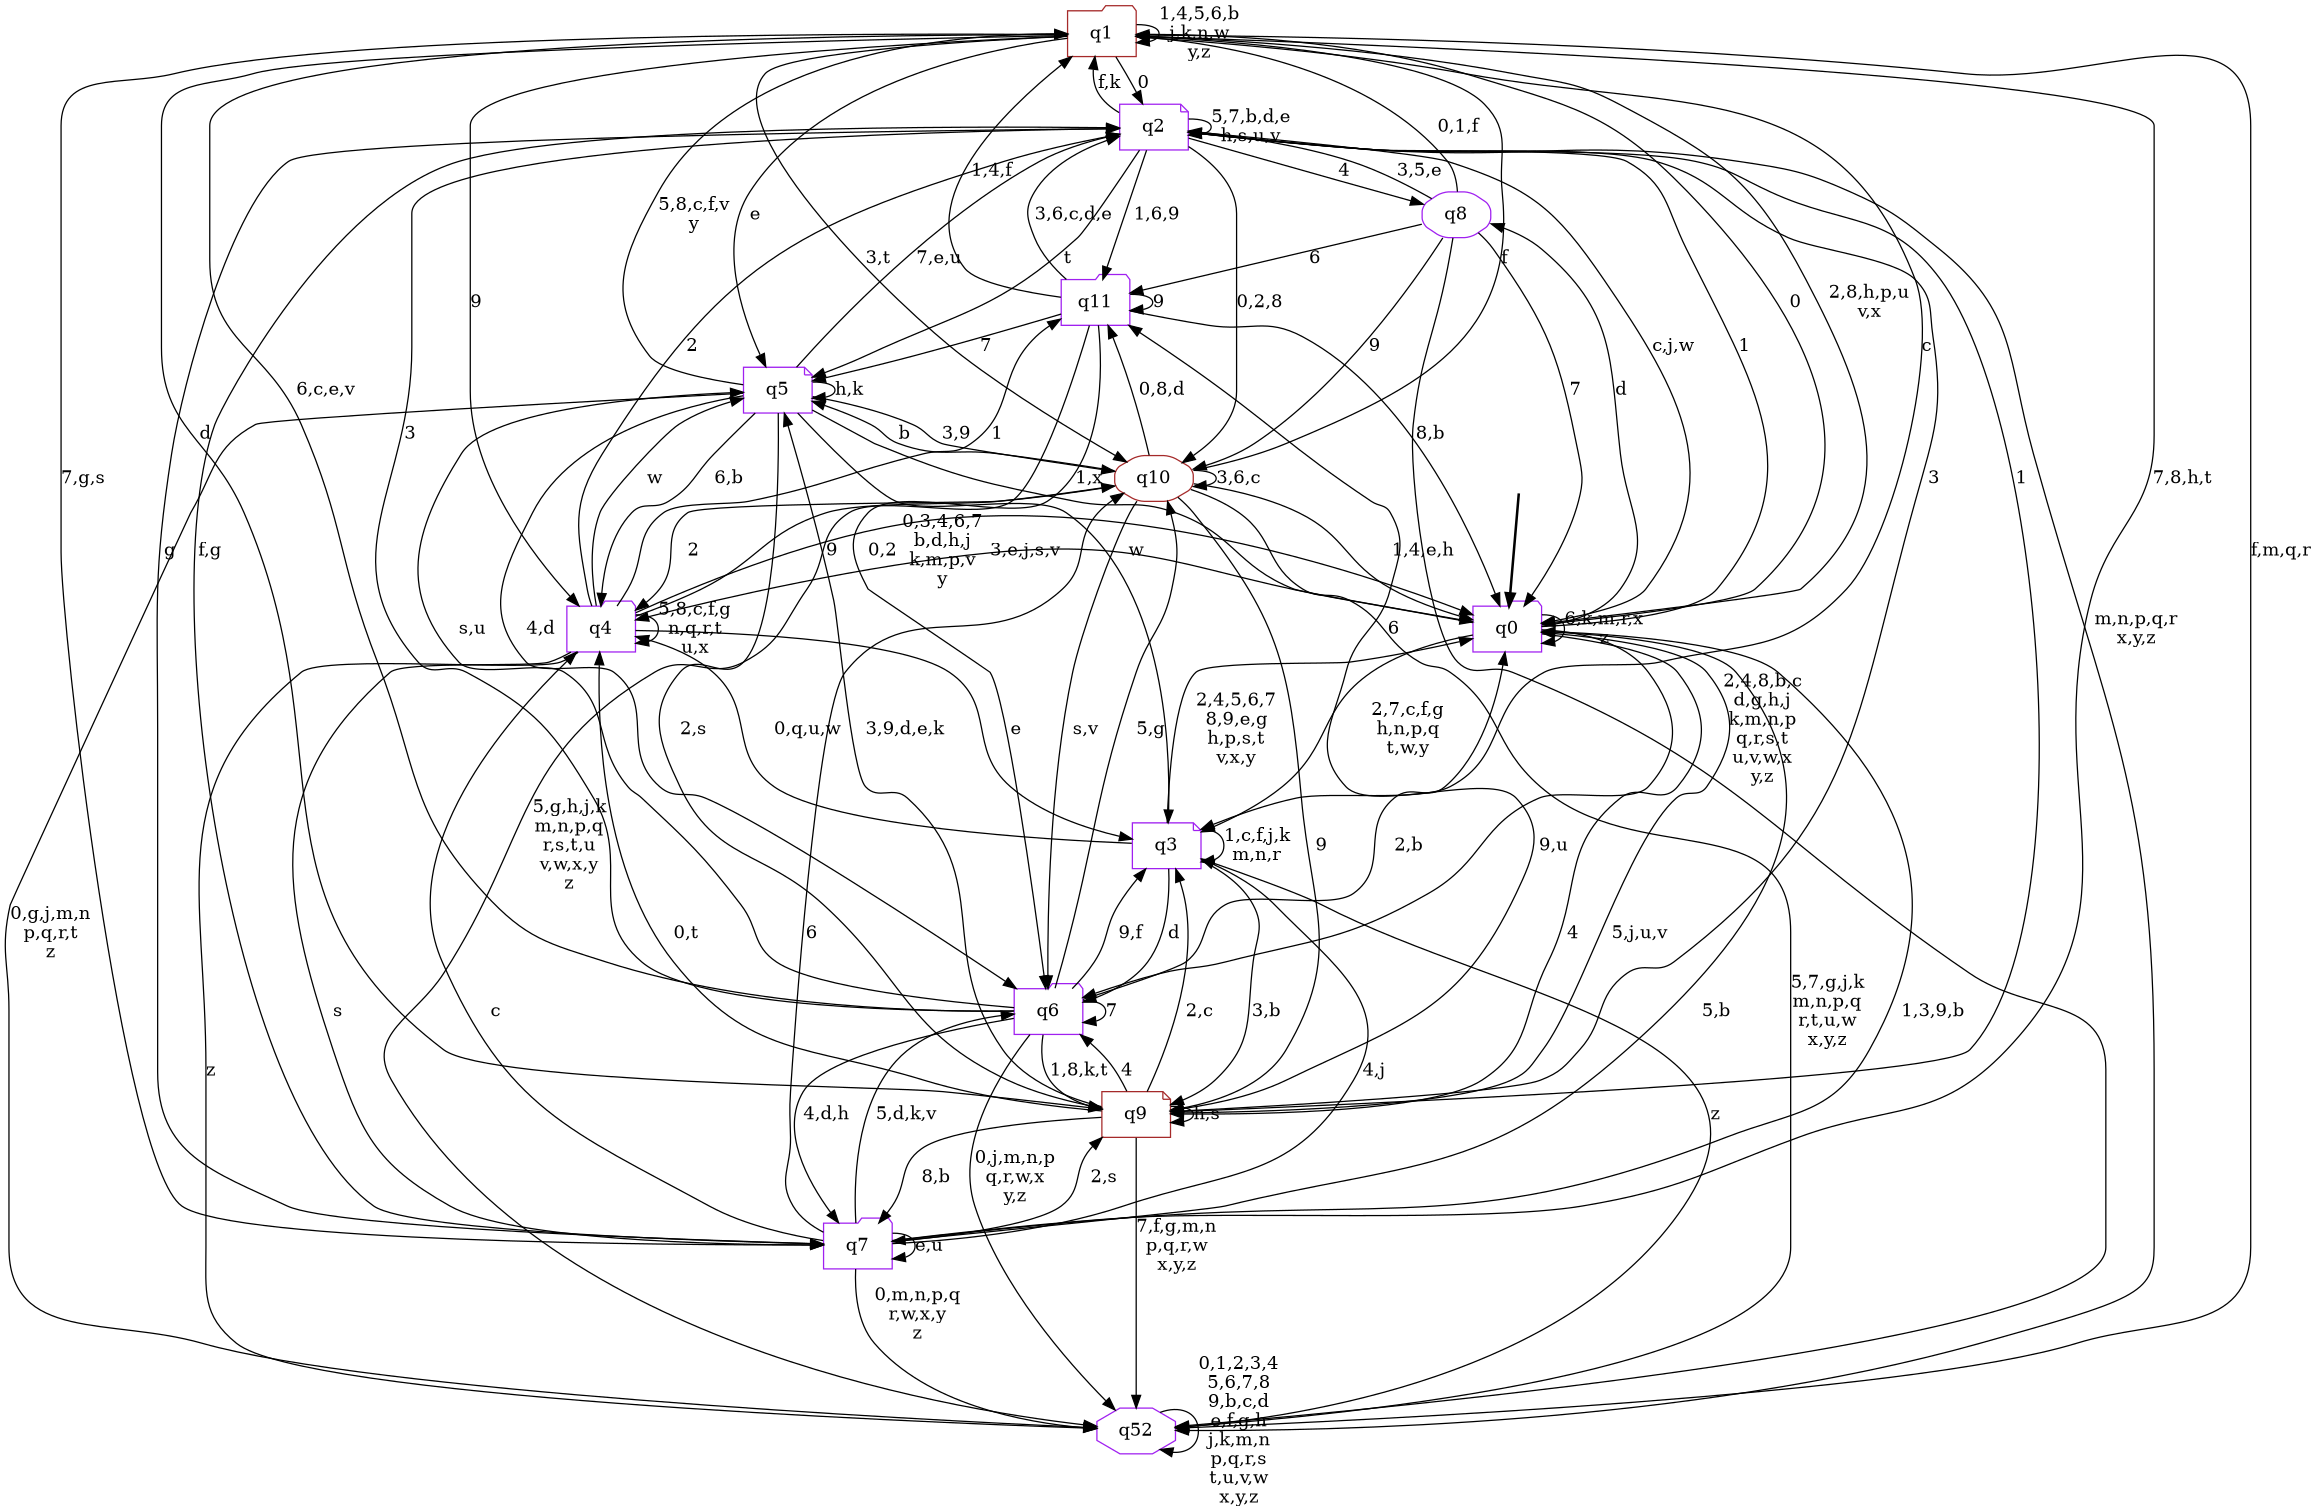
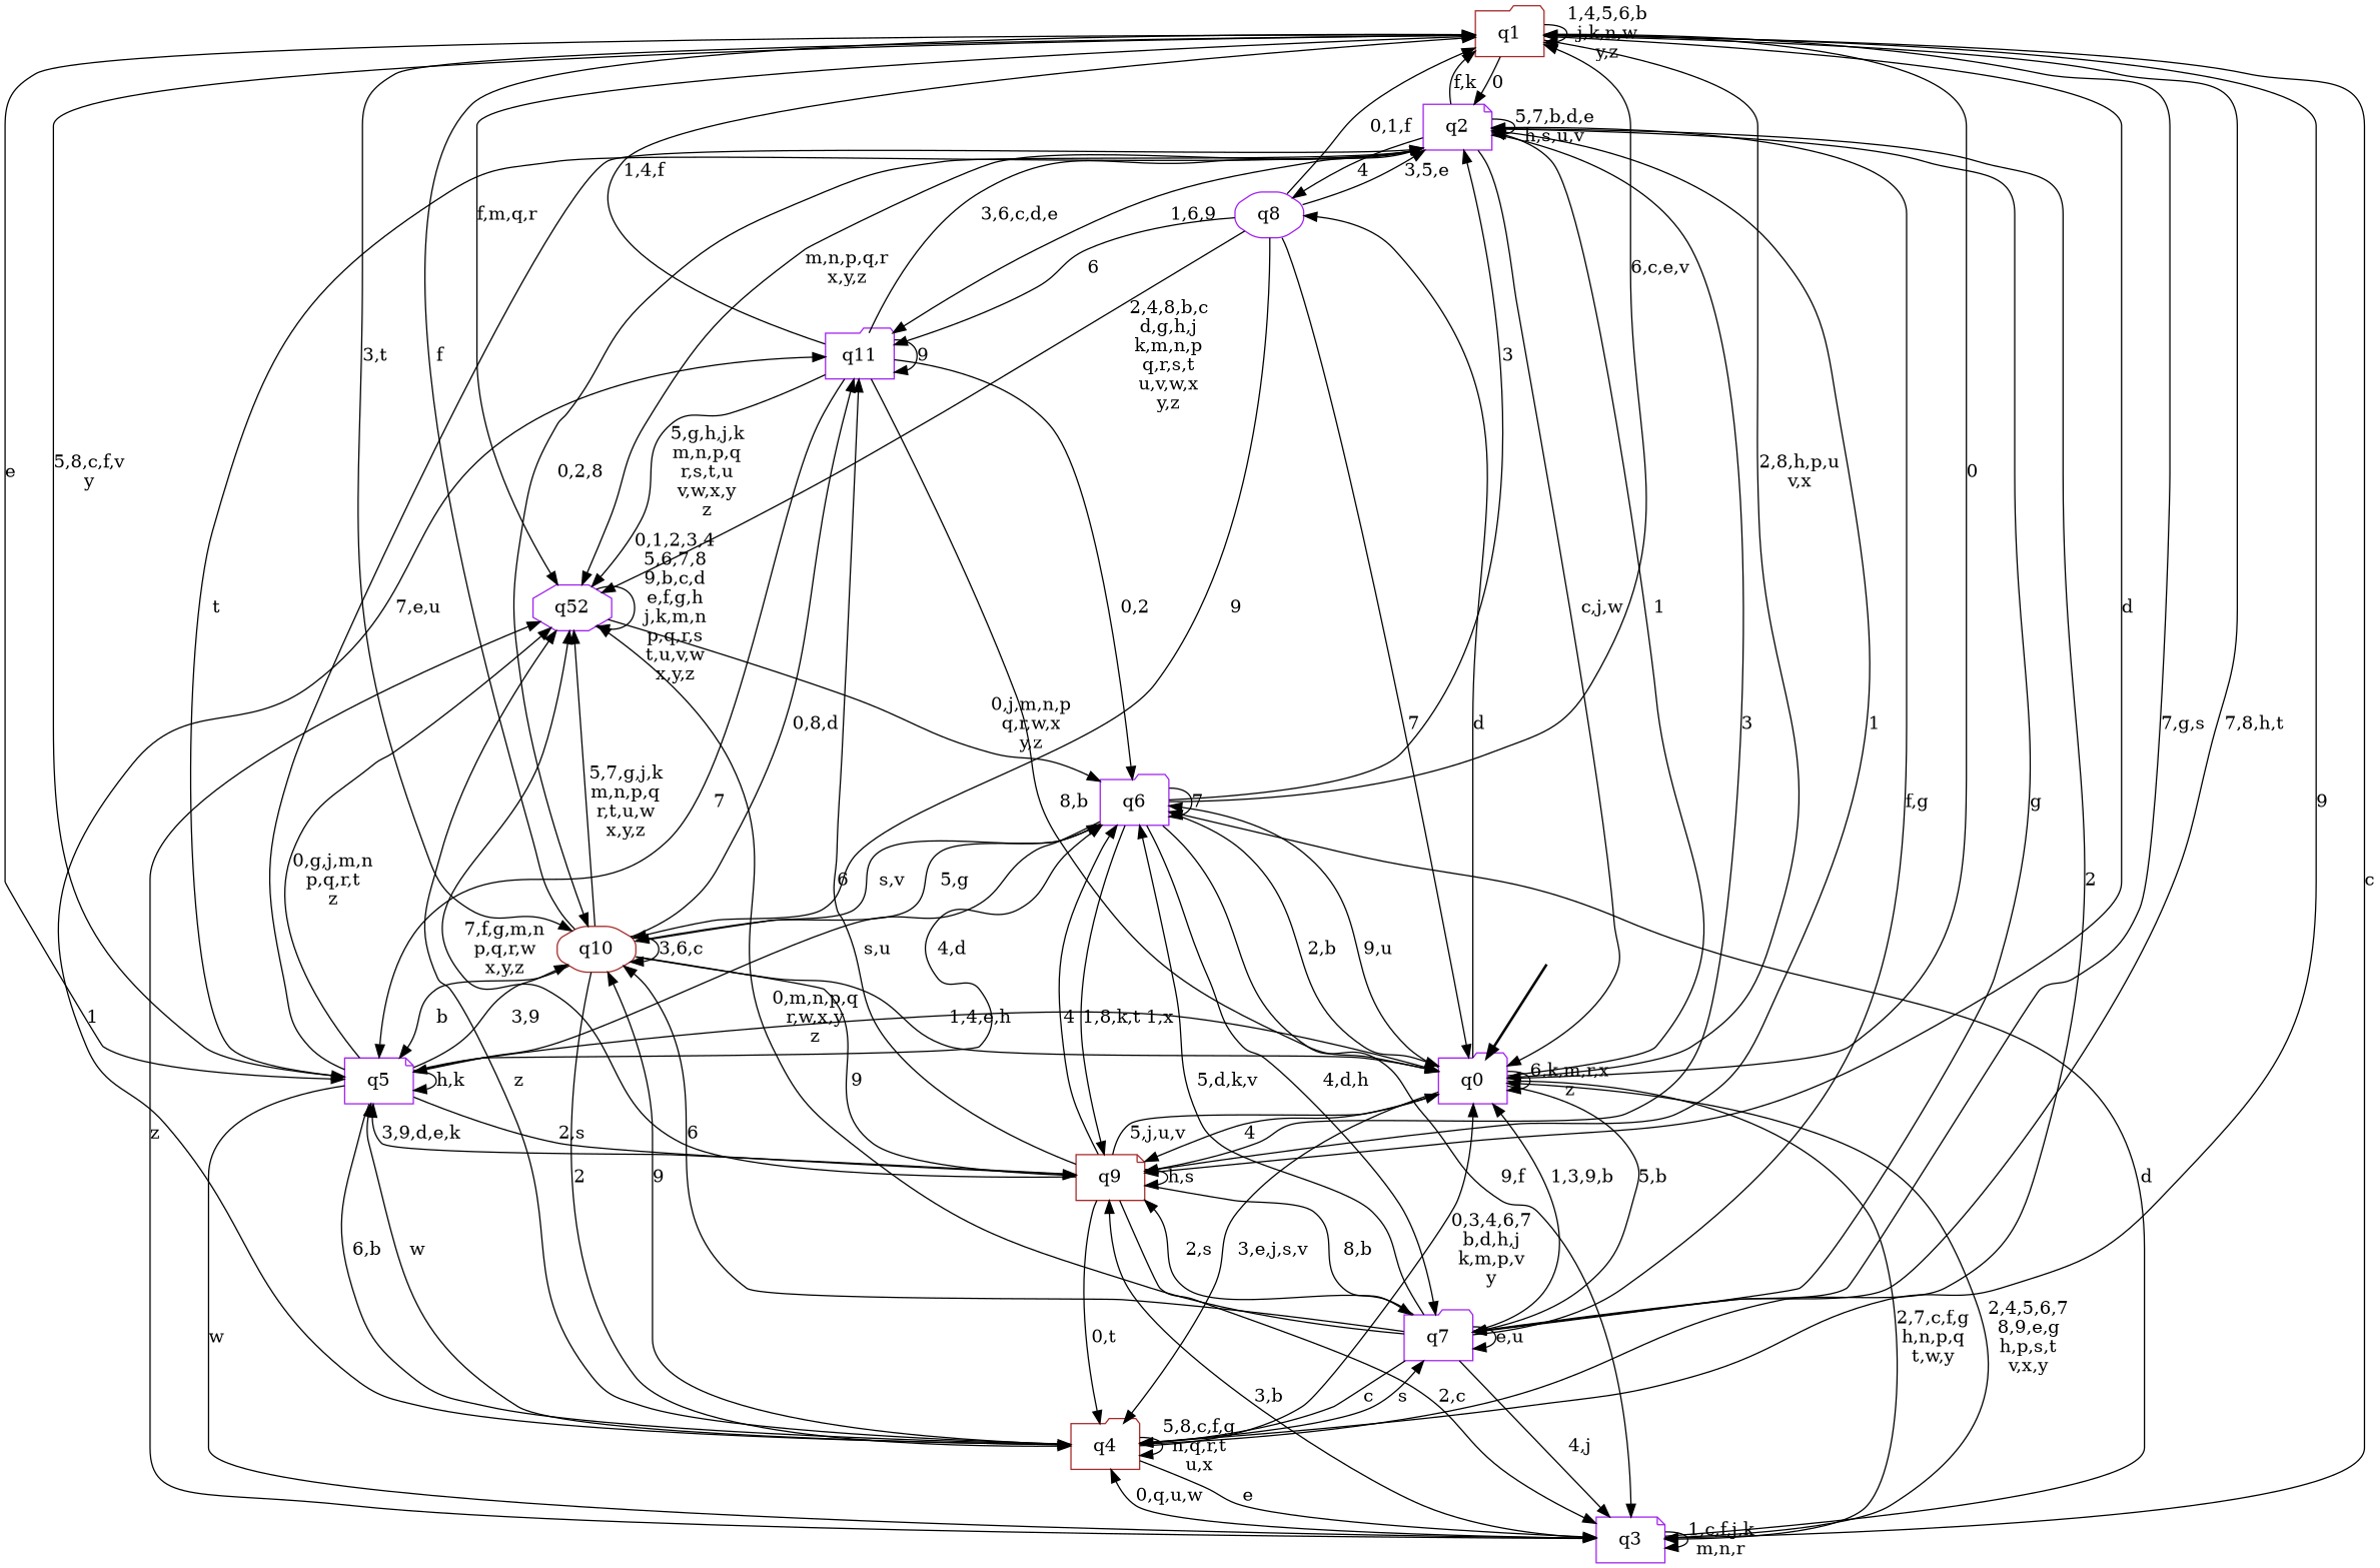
  digraph {
    rankdir=TB
    node [shape=folder style="rounded,filled" color=purple fillcolor=white]
    __start0 [height=0 shape=none style=invis width=0 color="" fillcolor=""]
    n2 [label=q0 style=filled]
    n3 [color=brown label=q1]
    n4 [label=q2 shape=note]
    n5 [label=q3 shape=note]
-   n6 [label=q4]
+   n6 [color=brown label=q4]
    n7 [label=q6]
    n8 [label=q7 style=filled]
    n9 [label=q8 shape=octagon]
    n10 [color=brown label=q9 shape=note]
    n11 [label=q5 shape=note]
    n12 [color=brown label=q10 shape=octagon]
    n13 [label=q52 shape=octagon style=filled]
    n14 [label=q11]
    subgraph cluster_1 {
      nodesep=0.15
      ranksep=0.15
      style=invis
      __start0
      n2
    }
    __start0 -> n2 [penwidth=2]
    n2 -> n2 [label="6,k,m,r,x\nz"]
    n2 -> n3 [label=0]
    n2 -> n4 [label=1]
    n2 -> n5 [label="2,7,c,f,g\nh,n,p,q\nt,w,y"]
    n2 -> n6 [label="3,e,j,s,v"]
    n2 -> n7 [label="9,u"]
    n2 -> n8 [label="5,b"]
    n2 -> n9 [label=d]
    n2 -> n10 [label=4]
    n3 -> n2 [label="2,8,h,p,u\nv,x"]
    n3 -> n3 [label="1,4,5,6,b\nj,k,n,w\ny,z"]
    n3 -> n4 [label=0]
    n3 -> n5 [label=c]
    n3 -> n6 [label=9]
    n3 -> n8 [label="7,g,s"]
    n3 -> n10 [label=d]
    n3 -> n11 [label=e]
    n3 -> n12 [label="3,t"]
    n3 -> n13 [label="f,m,q,r"]
    n4 -> n2 [label="c,j,w"]
    n4 -> n3 [label="f,k"]
    n4 -> n4 [label="5,7,b,d,e\nh,s,u,v"]
    n4 -> n8 [label=g]
    n4 -> n9 [label=4]
    n4 -> n10 [label=3]
    n4 -> n11 [label=t]
    n4 -> n12 [label="0,2,8"]
    n4 -> n13 [label="m,n,p,q,r\nx,y,z"]
    n4 -> n14 [label="1,6,9"]
    n5 -> n2 [label="2,4,5,6,7\n8,9,e,g\nh,p,s,t\nv,x,y"]
    n5 -> n5 [label="1,c,f,j,k\nm,n,r"]
    n5 -> n6 [label="0,q,u,w"]
    n5 -> n7 [label=d]
    n5 -> n10 [label="3,b"]
    n5 -> n13 [label=z]
    n6 -> n2 [label="0,3,4,6,7\nb,d,h,j\nk,m,p,v\ny"]
    n6 -> n4 [label=2]
    n6 -> n5 [label=e]
    n6 -> n6 [label="5,8,c,f,g\nn,q,r,t\nu,x"]
    n6 -> n8 [label=s]
    n6 -> n11 [label=w]
    n6 -> n12 [label=9]
    n6 -> n13 [label=z]
    n6 -> n14 [label=1]
    n7 -> n2 [label="2,b"]
    n7 -> n3 [label="6,c,e,v"]
    n7 -> n4 [label=3]
    n7 -> n5 [label="9,f"]
    n7 -> n7 [label=7]
    n7 -> n8 [label="4,d,h"]
    n7 -> n10 [label="1,8,k,t"]
    n7 -> n11 [label="s,u"]
    n7 -> n12 [label="5,g"]
-   n7 -> n13 [label="0,j,m,n,p\nq,r,w,x\ny,z"]
+   n13 -> n7 [label="0,j,m,n,p\nq,r,w,x\ny,z"]
    n8 -> n2 [label="1,3,9,b"]
    n8 -> n3 [label="7,8,h,t"]
    n8 -> n4 [label="f,g"]
    n8 -> n5 [label="4,j"]
    n8 -> n6 [label=c]
    n8 -> n7 [label="5,d,k,v"]
    n8 -> n8 [label="e,u"]
    n8 -> n10 [label="2,s"]
    n8 -> n12 [label=6]
    n8 -> n13 [label="0,m,n,p,q\nr,w,x,y\nz"]
    n9 -> n2 [label=7]
    n9 -> n3 [label="0,1,f"]
    n9 -> n4 [label="3,5,e"]
    n9 -> n12 [label=9]
    n9 -> n13 [label="2,4,8,b,c\nd,g,h,j\nk,m,n,p\nq,r,s,t\nu,v,w,x\ny,z"]
    n9 -> n14 [label=6]
    n10 -> n2 [label="5,j,u,v"]
    n10 -> n4 [label=1]
    n10 -> n5 [label="2,c"]
    n10 -> n6 [label="0,t"]
    n10 -> n7 [label=4]
    n10 -> n8 [label="8,b"]
    n10 -> n10 [label="h,s"]
    n10 -> n11 [label="3,9,d,e,k"]
    n10 -> n13 [label="7,f,g,m,n\np,q,r,w\nx,y,z"]
    n10 -> n14 [label=6]
    n11 -> n2 [label="1,x"]
    n11 -> n3 [label="5,8,c,f,v\ny"]
    n11 -> n4 [label="7,e,u"]
    n11 -> n5 [label=w]
    n11 -> n6 [label="6,b"]
    n11 -> n7 [label="4,d"]
    n11 -> n10 [label="2,s"]
    n11 -> n11 [label="h,k"]
    n11 -> n12 [label="3,9"]
    n11 -> n13 [label="0,g,j,m,n\np,q,r,t\nz"]
    n12 -> n2 [label="1,4,e,h"]
    n12 -> n3 [label=f]
    n12 -> n6 [label=2]
    n12 -> n7 [label="s,v"]
    n12 -> n10 [label=9]
    n12 -> n11 [label=b]
    n12 -> n12 [label="3,6,c"]
    n12 -> n13 [label="5,7,g,j,k\nm,n,p,q\nr,t,u,w\nx,y,z"]
    n12 -> n14 [label="0,8,d"]
    n13 -> n13 [label="0,1,2,3,4\n5,6,7,8\n9,b,c,d\ne,f,g,h\nj,k,m,n\np,q,r,s\nt,u,v,w\nx,y,z"]
    n14 -> n2 [label="8,b"]
    n14 -> n3 [label="1,4,f"]
    n14 -> n4 [label="3,6,c,d,e"]
    n14 -> n7 [label="0,2"]
    n14 -> n11 [label=7]
    n14 -> n13 [label="5,g,h,j,k\nm,n,p,q\nr,s,t,u\nv,w,x,y\nz"]
    n14 -> n14 [label=9]
  }
